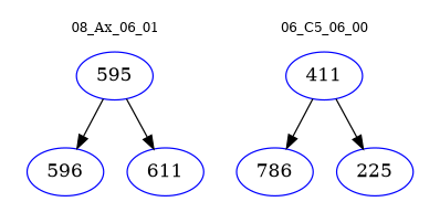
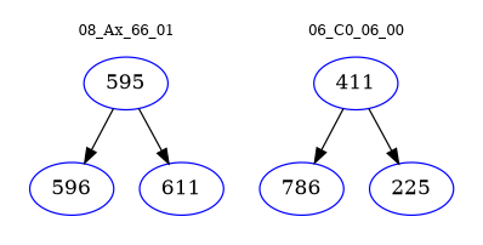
  digraph {
    node [color=blue]
    edge [color=black]
    n1 [label=595]
    n2 [label=596]
    n3 [label=611]
    n4 [label=411]
    n5 [label=786]
    n6 [label=225]
    subgraph cluster_1 {
      color=white
      fontsize=10
-     label="08_Ax_06_01"
+     label="08_Ax_66_01"
      n1
      n2
      n3
    }
    subgraph cluster_2 {
      color=white
      fontsize=10
-     label="06_C5_06_00"
+     label="06_C0_06_00"
      n4
      n5
      n6
    }
    n1 -> n2
    n1 -> n3
    n4 -> n5
    n4 -> n6
  }
